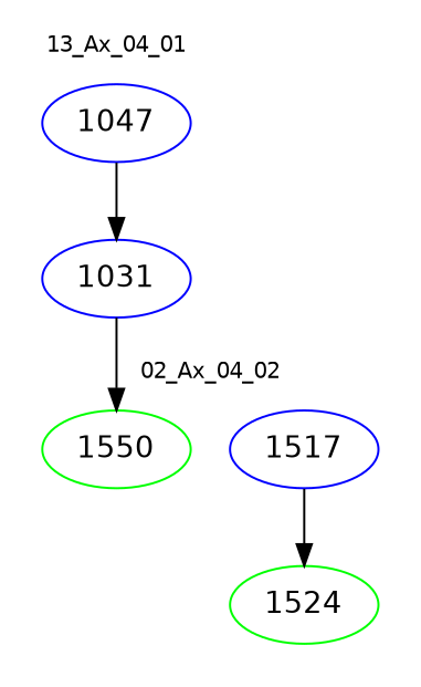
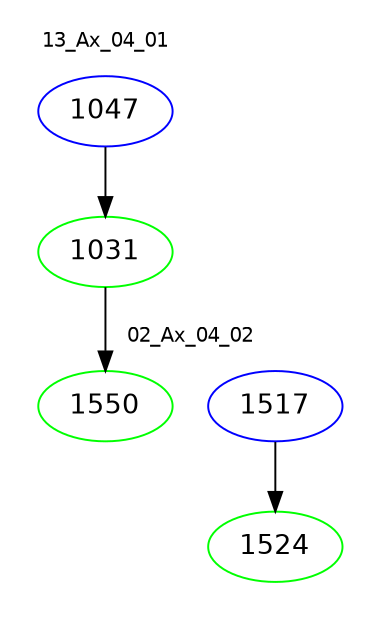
  digraph {
    fontname="DejaVu Sans"
    node [color=green fontname="DejaVu Sans"]
    edge [color=black fontname="DejaVu Sans"]
    n1 [color=blue label=1517]
    n2 [label=1550]
    n3 [label=1524]
    n4 [color=blue label=1047]
-   n5 [color=blue label=1031]
+   n5 [label=1031]
    subgraph cluster_1 {
      color=white
      fontsize=10
      label="02_Ax_04_02"
      n1
      n2
      n3
    }
    subgraph cluster_2 {
      color=white
      fontsize=10
      label="13_Ax_04_01"
      n4
      n5
    }
    n1 -> n3
    n4 -> n5
    n5 -> n2
  }
